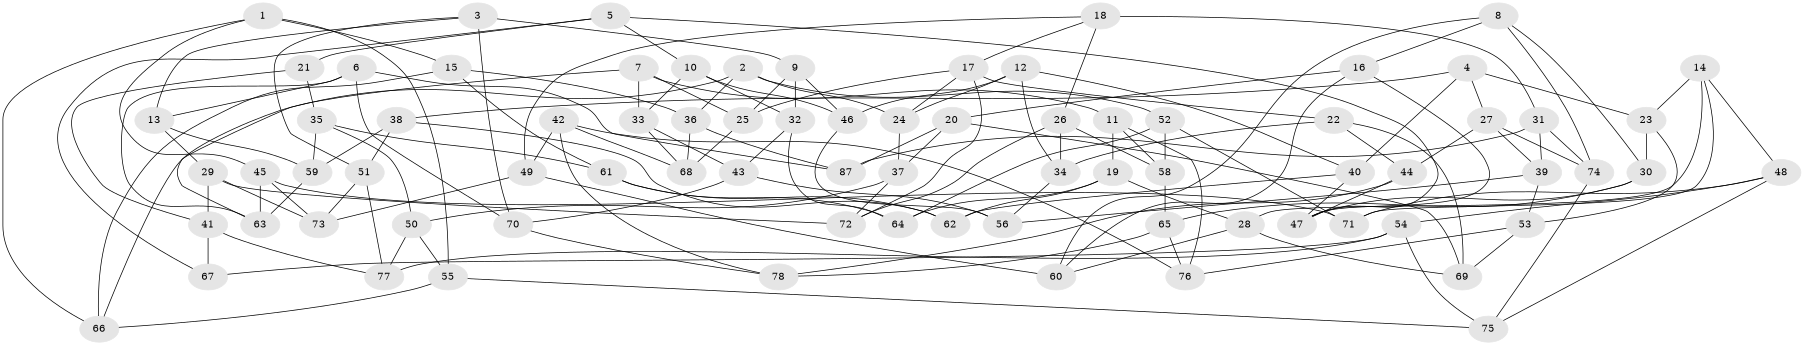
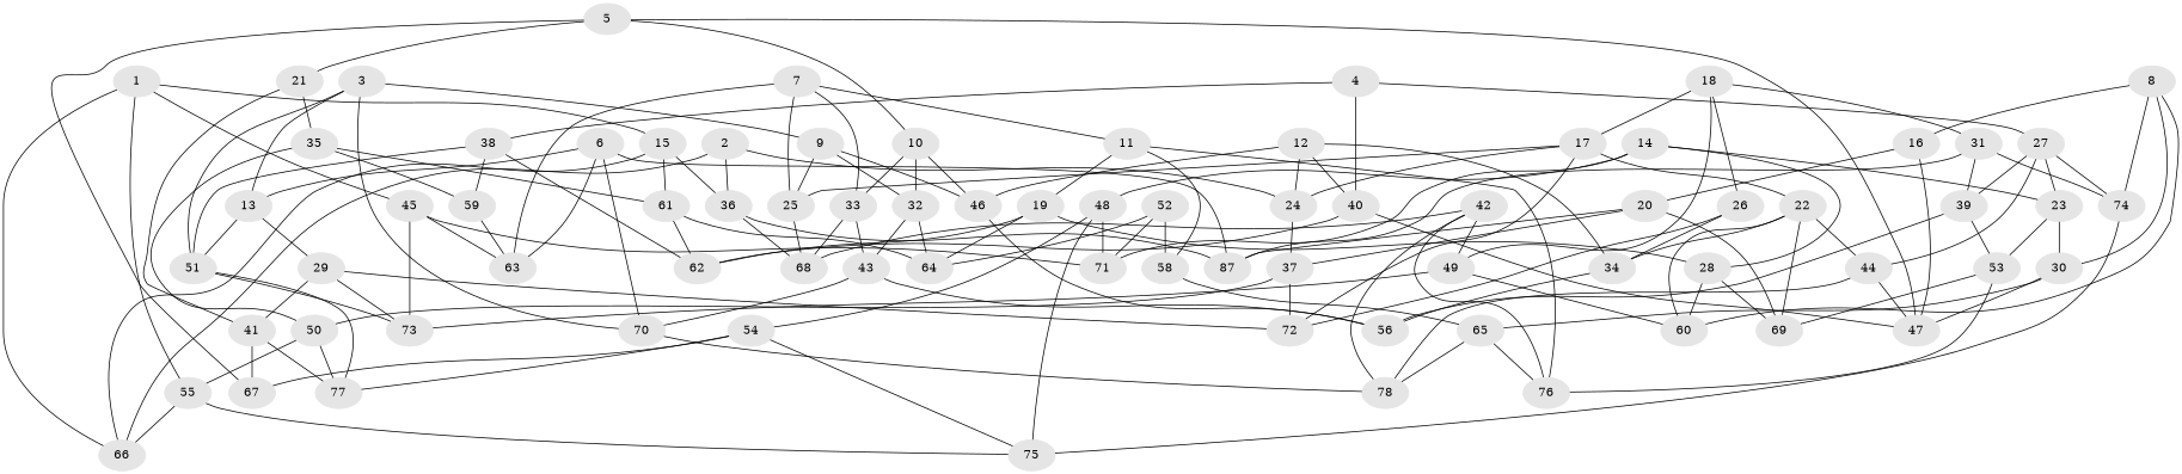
  graph {
    node [color=gray90 style=filled]
    1
    15
    45
    55
    66
    36
    61
    63
    71
    73
    75
    2
    24
    52
    37
    n16 [label=87]
    68
    58
    64
    3
    9
    13
    51
    70
    25
    32
    46
    29
    59
    77
    78
    4
    23
    27
    38
    40
    30
    53
    74
    44
    39
    62
    47
    5
    10
    21
    67
    33
    35
    41
    6
    7
    11
    19
    76
    43
    8
    16
    60
    20
    65
    56
    28
    12
    34
    72
    14
    48
    69
    54
    17
    22
    18
    26
    31
    49
    50
    42
    1 -- 15
    1 -- 45
    1 -- 55
    1 -- 66
    15 -- 66
    15 -- 36
    15 -- 61
    45 -- 63
    45 -- 71
    45 -- 73
    55 -- 66
    55 -- 75
    36 -- n16
    36 -- 68
    61 -- 64
    61 -- 62
    2 -- 66
    2 -- 36
    2 -- 24
-   2 -- 52
    24 -- 37
    52 -- 71
    52 -- 58
    52 -- 64
    37 -- 72
    37 -- 50
    58 -- 65
    3 -- 9
    3 -- 13
    3 -- 51
    3 -- 70
    9 -- 25
    9 -- 32
    9 -- 46
    13 -- 29
-   13 -- 59
+   13 -- 51
    51 -- 73
    51 -- 77
    70 -- 78
    25 -- 68
    32 -- 64
    32 -- 43
    46 -- 56
    29 -- 73
    29 -- 41
    29 -- 72
    59 -- 63
-   4 -- 23
+   27 -- 23
    4 -- 27
    4 -- 38
    4 -- 40
    23 -- 30
    23 -- 53
    27 -- 74
    27 -- 44
    27 -- 39
    38 -- 51
    38 -- 59
    38 -- 62
    40 -- 62
    40 -- 47
    30 -- 47
    30 -- 65
    53 -- 76
    53 -- 69
    74 -- 75
    44 -- 78
    44 -- 47
    39 -- 53
    39 -- 56
    5 -- 47
    5 -- 10
    5 -- 21
    5 -- 67
    10 -- 32
    10 -- 46
    10 -- 33
    21 -- 35
    21 -- 41
    33 -- 68
    33 -- 43
    35 -- 61
    35 -- 59
    35 -- 50
    41 -- 77
    41 -- 67
    6 -- 63
    6 -- n16
    6 -- 13
    6 -- 70
    7 -- 63
    7 -- 25
    7 -- 33
    7 -- 11
    11 -- 58
    11 -- 19
    11 -- 76
    19 -- 64
    19 -- 62
    19 -- 28
    43 -- 70
    43 -- 56
    8 -- 30
    8 -- 74
    8 -- 16
    8 -- 60
    16 -- 47
-   16 -- 60
+   22 -- 60
    16 -- 20
    20 -- 37
    20 -- n16
    20 -- 69
    65 -- 78
    65 -- 76
    28 -- 60
    28 -- 69
    12 -- 24
    12 -- 46
    12 -- 40
    12 -- 34
    34 -- 56
    14 -- 71
    14 -- 23
    14 -- 28
    14 -- 48
    48 -- 71
    48 -- 75
    48 -- 54
    54 -- 75
    54 -- 77
    54 -- 67
    17 -- 24
    17 -- 25
    17 -- 72
    17 -- 22
    22 -- 44
    22 -- 34
    22 -- 69
    18 -- 17
    18 -- 26
    18 -- 31
    18 -- 49
-   26 -- 58
    26 -- 34
    26 -- 72
    31 -- n16
    31 -- 74
    31 -- 39
    49 -- 73
    49 -- 60
    50 -- 55
    50 -- 77
    42 -- 68
    42 -- 78
    42 -- 76
    42 -- 49
  }
